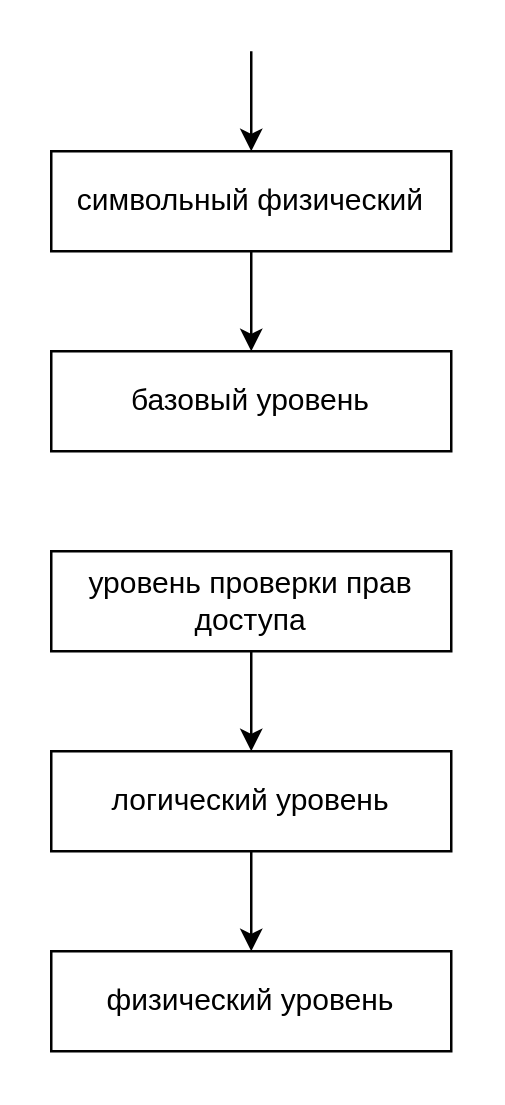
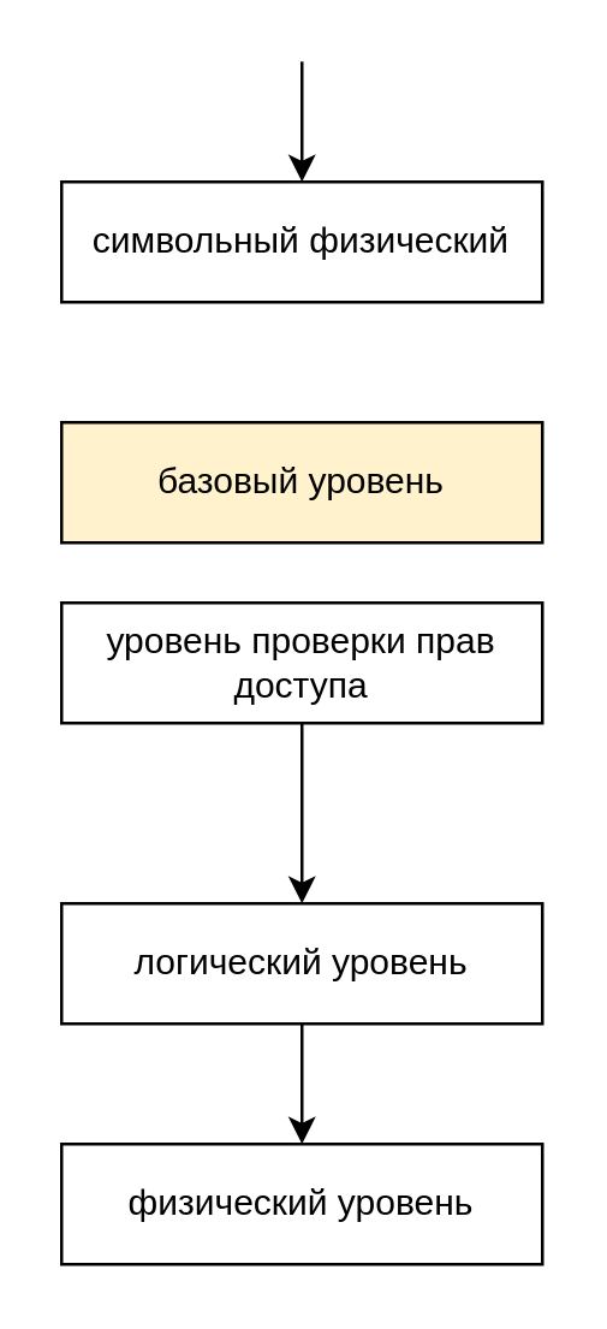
  <mxCell id="0" />
  <mxCell id="1" parent="0" />
  <mxCell id="2" value="символьный физический" style="rounded=0;whiteSpace=wrap;html=1;" vertex="1" parent="1"><mxGeometry x="20" y="60" width="160" height="40" as="geometry" /></mxCell>
  <mxCell id="3" value="" style="endArrow=classic;html=1;rounded=0;entryX=0.5;entryY=0;entryDx=0;entryDy=0;" edge="1" parent="1" target="2"><mxGeometry width="50" height="50" relative="1" as="geometry"><mxPoint x="100" y="20" as="sourcePoint" /><mxPoint x="150" y="-30" as="targetPoint" /></mxGeometry></mxCell>
- <mxCell id="4" value="базовый уровень" style="rounded=0;whiteSpace=wrap;html=1;" vertex="1" parent="1"><mxGeometry x="20" y="140" width="160" height="40" as="geometry" /></mxCell>
- <mxCell id="5" value="уровень проверки прав доступа" style="rounded=0;whiteSpace=wrap;html=1;" vertex="1" parent="1"><mxGeometry x="20" y="220" width="160" height="40" as="geometry" /></mxCell>
- <mxCell id="6" value="" style="endArrow=classic;html=1;rounded=0;exitX=0.5;exitY=1;exitDx=0;exitDy=0;entryX=0.5;entryY=0;entryDx=0;entryDy=0;" edge="1" parent="1" source="2" target="4"><mxGeometry width="50" height="50" relative="1" as="geometry"><mxPoint x="-20" y="490" as="sourcePoint" /><mxPoint x="30" y="440" as="targetPoint" /></mxGeometry></mxCell>
+ <mxCell id="4" value="базовый уровень" style="rounded=0;whiteSpace=wrap;html=1;fillColor=#fff2cc;" vertex="1" parent="1"><mxGeometry x="20" y="140" width="160" height="40" as="geometry" /></mxCell>
+ <mxCell id="5" value="уровень проверки прав доступа" style="rounded=0;whiteSpace=wrap;html=1;" vertex="1" parent="1"><mxGeometry x="20" y="200" width="160" height="40" as="geometry" /></mxCell>
  <mxCell id="7" value="логический уровень" style="rounded=0;whiteSpace=wrap;html=1;" vertex="1" parent="1"><mxGeometry x="20" y="300" width="160" height="40" as="geometry" /></mxCell>
  <mxCell id="8" value="физический уровень" style="rounded=0;whiteSpace=wrap;html=1;" vertex="1" parent="1"><mxGeometry x="20" y="380" width="160" height="40" as="geometry" /></mxCell>
  <mxCell id="9" value="" style="endArrow=classic;html=1;rounded=0;exitX=0.5;exitY=1;exitDx=0;exitDy=0;entryX=0.5;entryY=0;entryDx=0;entryDy=0;" edge="1" parent="1" source="5" target="7"><mxGeometry width="50" height="50" relative="1" as="geometry"><mxPoint x="-240" y="340" as="sourcePoint" /><mxPoint x="-190" y="290" as="targetPoint" /></mxGeometry></mxCell>
  <mxCell id="10" value="" style="endArrow=classic;html=1;rounded=0;exitX=0.5;exitY=1;exitDx=0;exitDy=0;" edge="1" parent="1" source="7" target="8"><mxGeometry width="50" height="50" relative="1" as="geometry"><mxPoint x="30" y="620" as="sourcePoint" /><mxPoint x="80" y="570" as="targetPoint" /></mxGeometry></mxCell>
